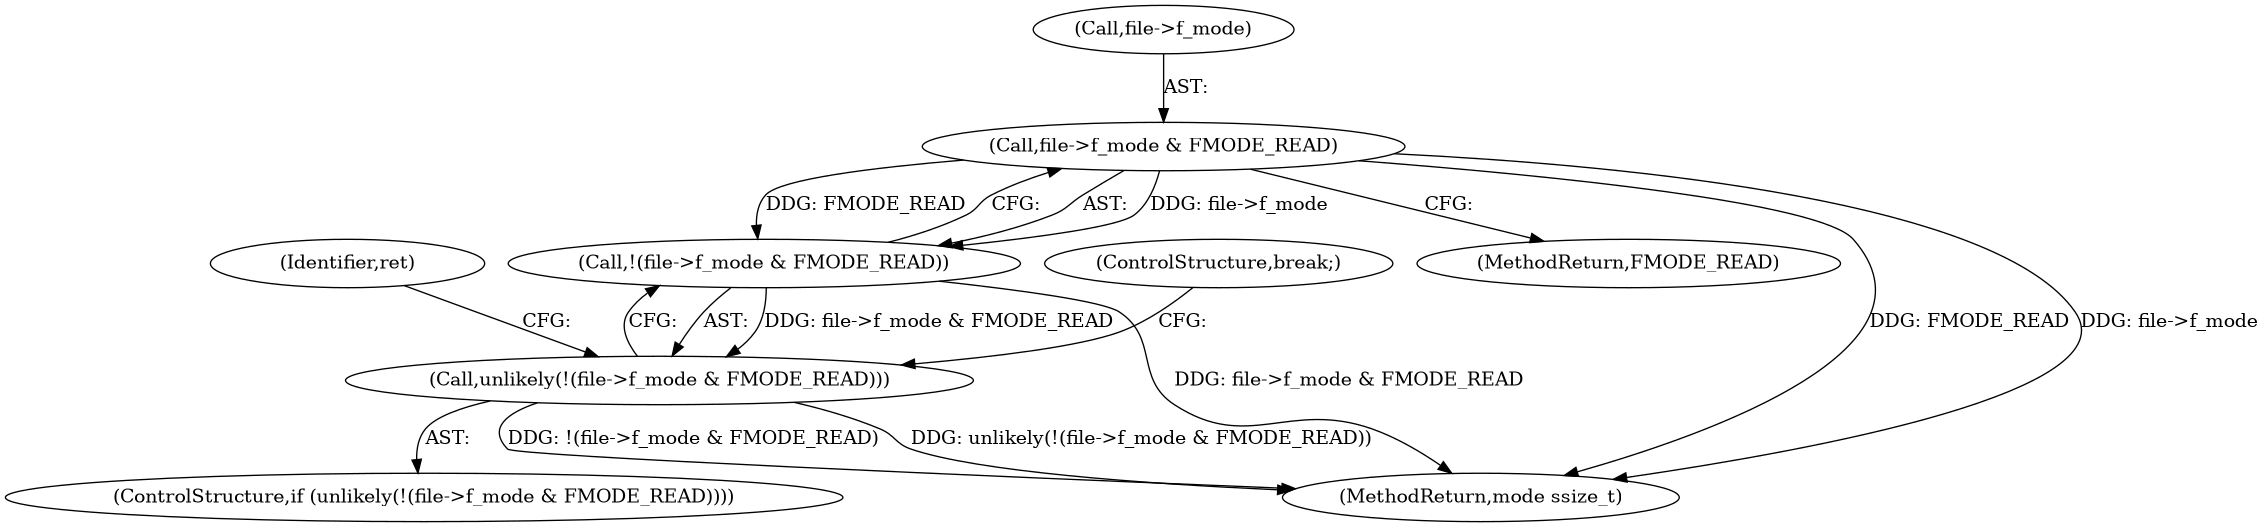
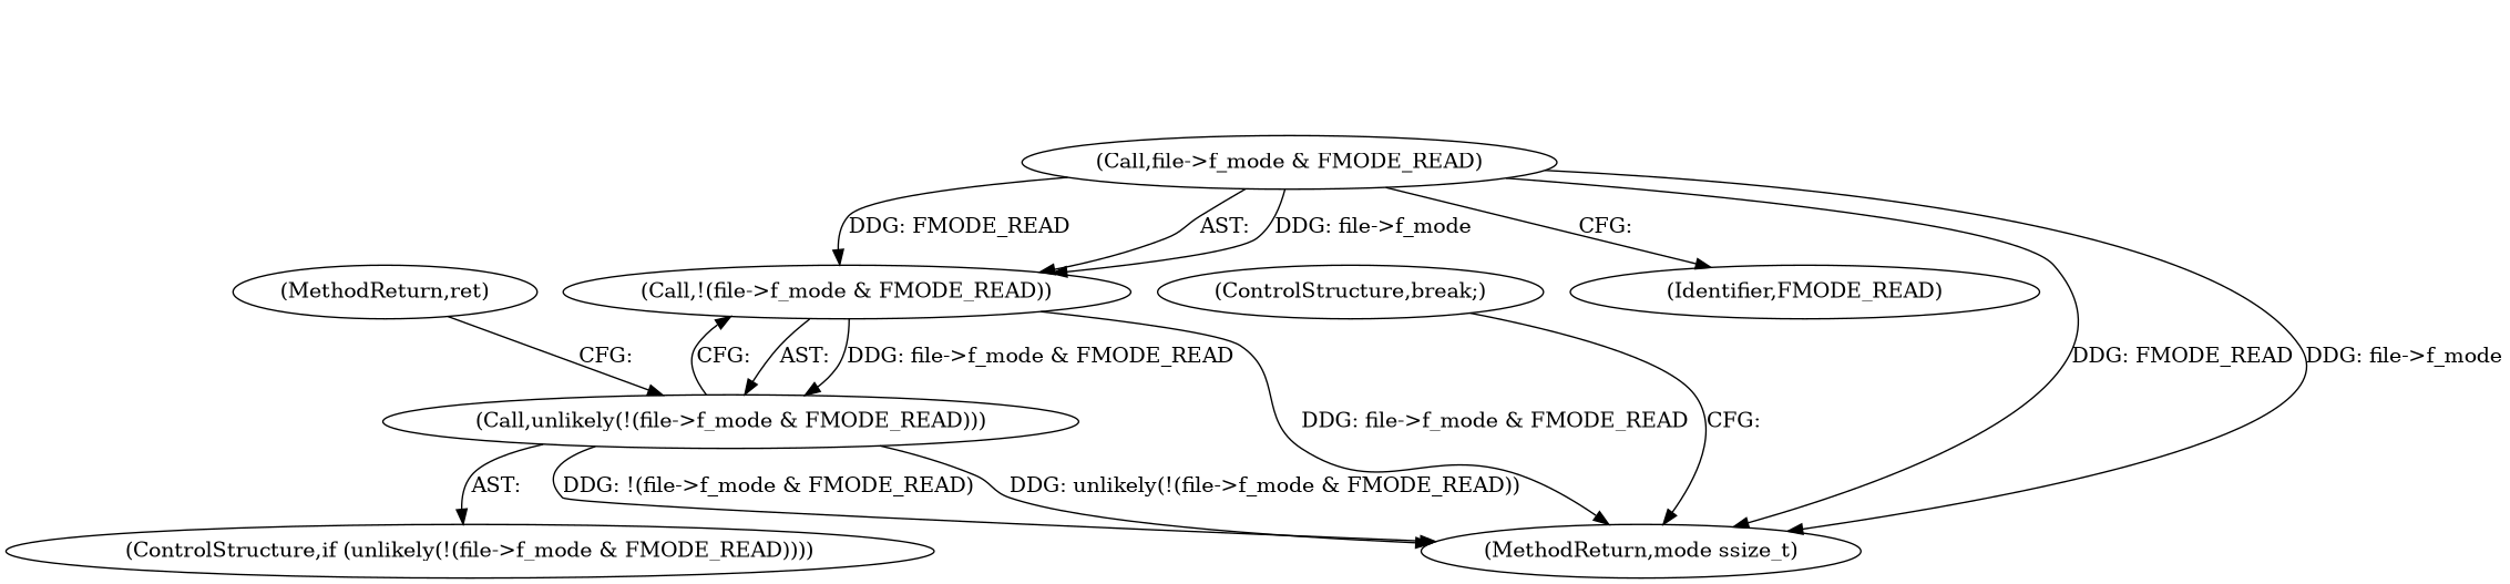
  digraph {
    n1 [label="(Call,file->f_mode & FMODE_READ)"]
    n2 [label="(Call,!(file->f_mode & FMODE_READ))"]
-   n3 [label="(MethodReturn,FMODE_READ)"]
+   n3 [label="(Identifier,FMODE_READ)"]
    n4 [label="(MethodReturn,mode ssize_t)"]
    n5 [label="(Call,unlikely(!(file->f_mode & FMODE_READ)))"]
    n6 [label="(ControlStructure,if (unlikely(!(file->f_mode & FMODE_READ))))"]
    n7 [label="(ControlStructure,break;)"]
-   n8 [label="(Call,file->f_mode)"]
-   n9 [label="(Identifier,ret)"]
+   n9 [label="(MethodReturn,ret)"]
    n1 -> n2 [label="AST: "]
    n1 -> n2 [label="DDG: file->f_mode"]
    n1 -> n2 [label="DDG: FMODE_READ"]
    n1 -> n3 [label="CFG: "]
    n1 -> n4 [label="DDG: FMODE_READ"]
    n1 -> n4 [label="DDG: file->f_mode"]
-   n2 -> n1 [label="CFG: "]
    n2 -> n4 [label="DDG: file->f_mode & FMODE_READ"]
    n2 -> n5 [label="AST: "]
    n2 -> n5 [label="DDG: file->f_mode & FMODE_READ"]
    n5 -> n2 [label="CFG: "]
    n5 -> n4 [label="DDG: !(file->f_mode & FMODE_READ)"]
    n5 -> n4 [label="DDG: unlikely(!(file->f_mode & FMODE_READ))"]
    n5 -> n6 [label="AST: "]
-   n7 -> n5 [label="CFG: "]
-   n8 -> n1 [label="AST: "]
+   n7 -> n4 [label="CFG: "]
    n9 -> n5 [label="CFG: "]
  }
